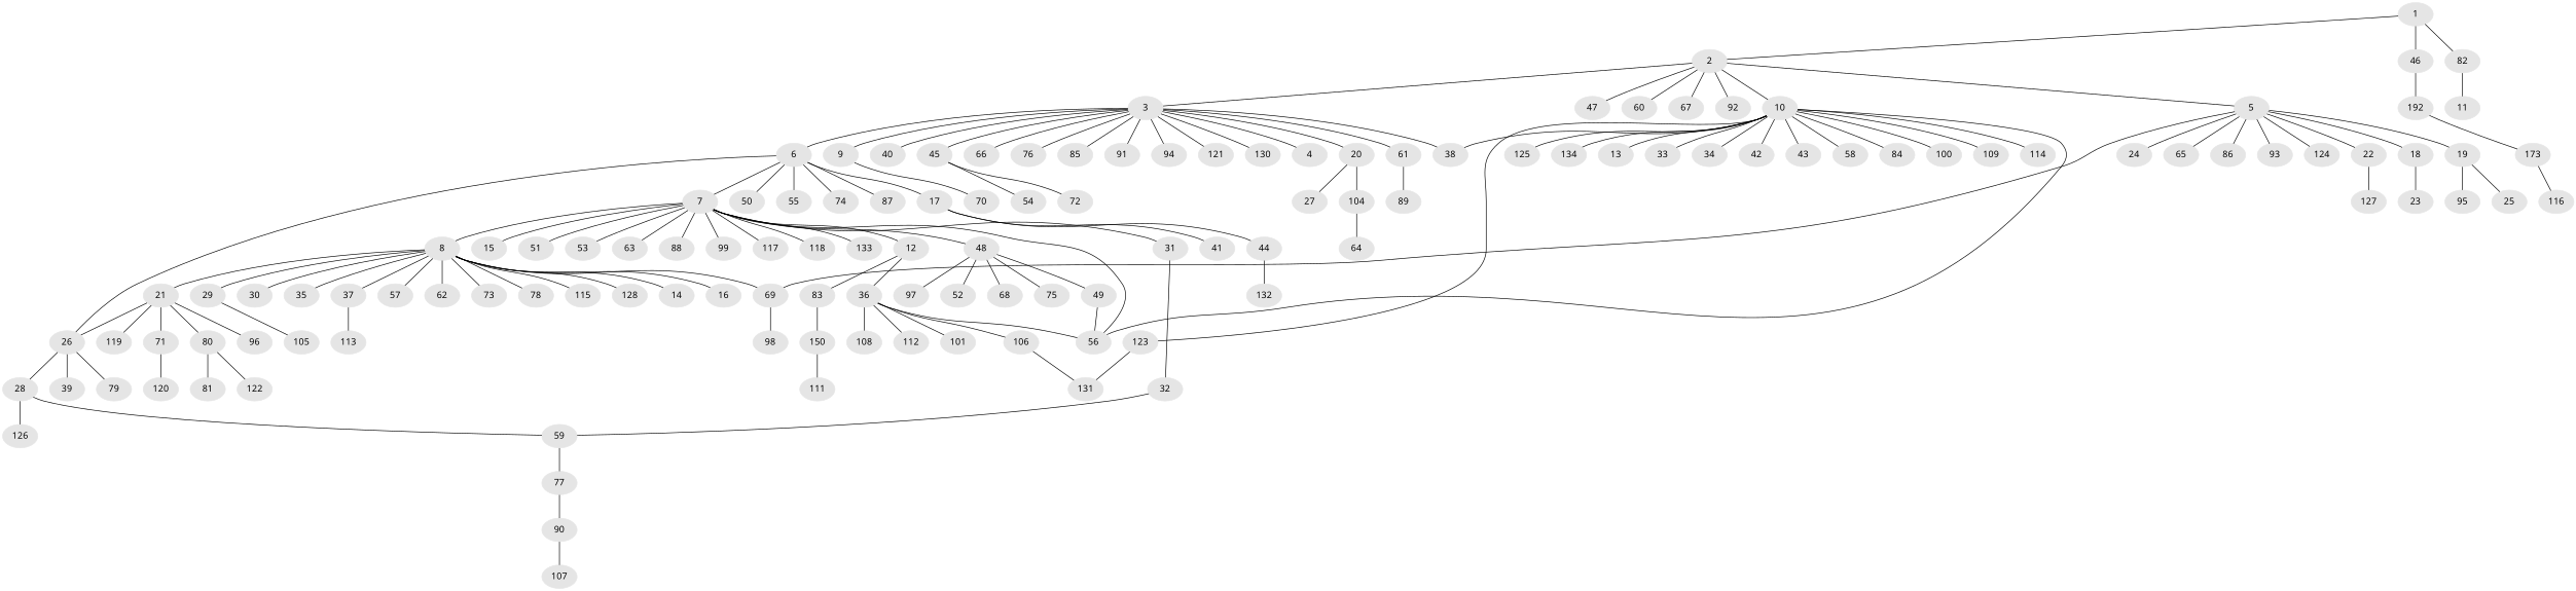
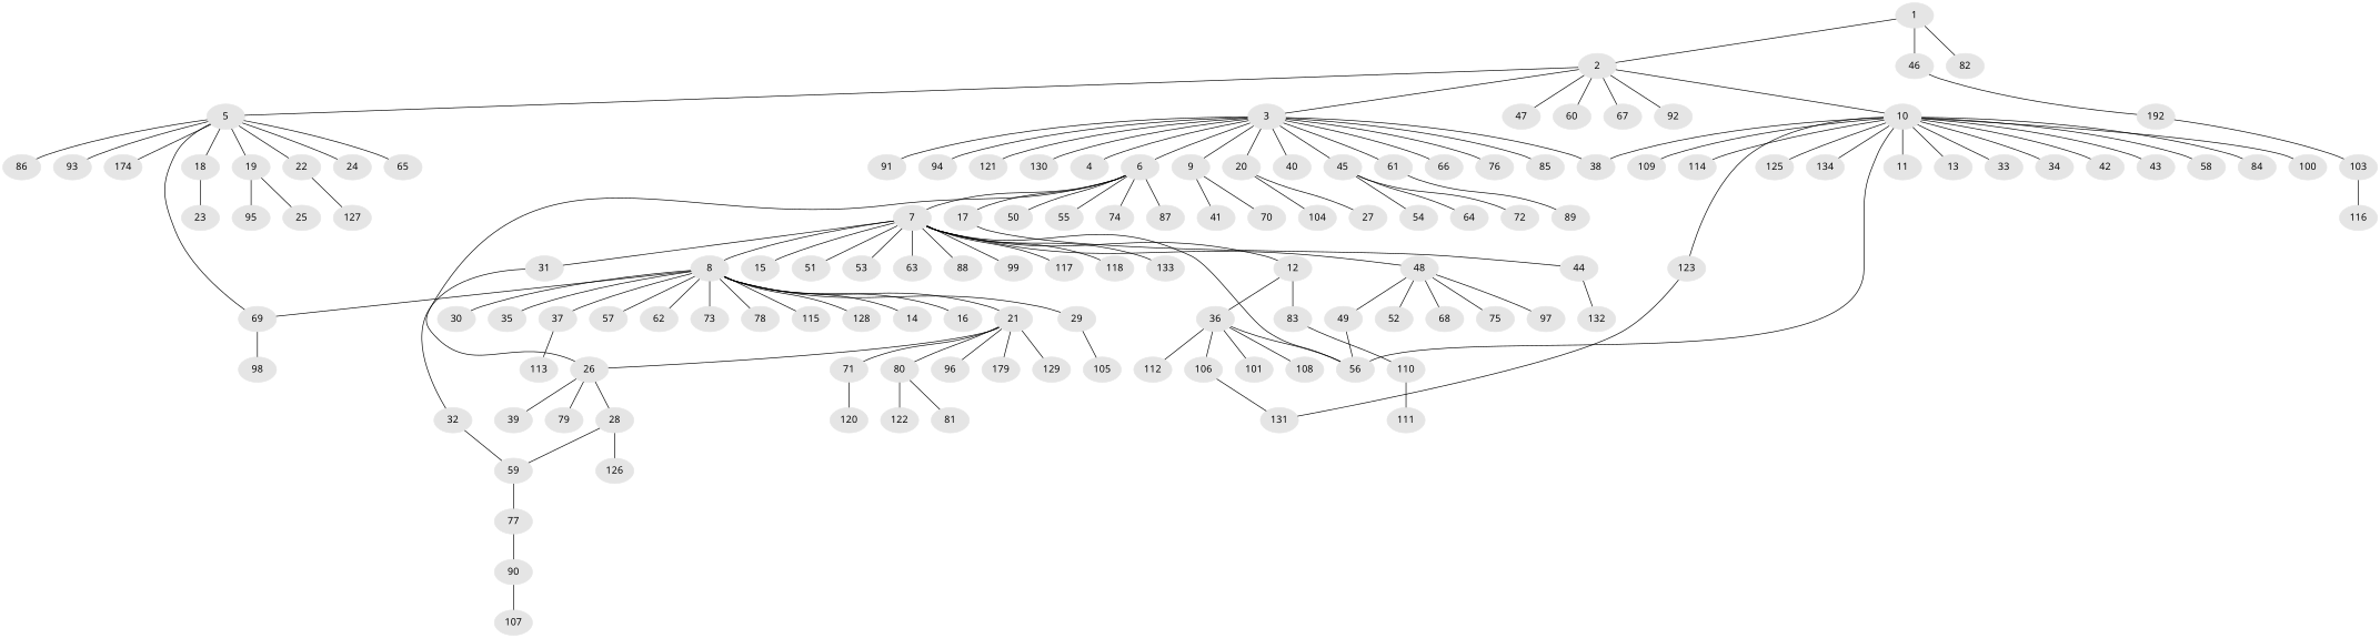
  graph {
    fontname="Noto Sans"
    node [color=gray90 fontname="Noto Sans" style=filled]
    edge [fontname="Noto Sans"]
    1
    2
    46
    82
    3
    5
    10
    47
    60
    67
    92
    n12 [label=192]
    4
    6
    9
    20
    38
    40
    45
    61
    66
    76
    85
    91
    94
    121
    130
    18
    19
    22
    24
    65
    69
    86
    93
-   124
+   124 [label=174]
    56
    11
    13
    33
    34
    42
    43
    58
    84
    100
    109
    114
    123
    125
    134
    7
    17
    26
    50
    55
    74
    87
    70
    27
    104
    54
    64
    72
    89
    23
    25
    95
    127
    98
    8
    12
    15
    31
    48
    51
    53
    63
    88
    99
    117
    118
    133
    41
    44
    28
    39
    79
    14
    16
    21
    29
    30
    35
    37
    57
    62
    73
    78
    115
    128
    36
    83
    32
    49
    52
    68
    75
    97
    71
    80
    96
-   119
+   119 [label=179]
+   129
    105
    113
    131
    101
    106
    108
    112
-   110 [label=150]
+   110
    132
    120
    81
    122
    59
    126
    77
-   103 [label=173]
+   103
    90
    107
    111
    116
    1 -- 2
    1 -- 46
    1 -- 82
    2 -- 3
    2 -- 5
    2 -- 10
    2 -- 47
    2 -- 60
    2 -- 67
    2 -- 92
    46 -- n12
    3 -- 4
    3 -- 6
    3 -- 9
    3 -- 20
    3 -- 38
    3 -- 40
    3 -- 45
    3 -- 61
    3 -- 66
    3 -- 76
    3 -- 85
    3 -- 91
    3 -- 94
    3 -- 121
    3 -- 130
    5 -- 18
    5 -- 19
    5 -- 22
    5 -- 24
    5 -- 65
    5 -- 69
    5 -- 86
    5 -- 93
    5 -- 124
    10 -- 38
    10 -- 56
-   82 -- 11
+   10 -- 11
    10 -- 13
    10 -- 33
    10 -- 34
    10 -- 42
    10 -- 43
    10 -- 58
    10 -- 84
    10 -- 100
    10 -- 109
    10 -- 114
    10 -- 123
    10 -- 125
    10 -- 134
    n12 -- 103
    6 -- 7
    6 -- 17
    6 -- 26
    6 -- 50
    6 -- 55
    6 -- 74
    6 -- 87
    9 -- 70
    20 -- 27
    20 -- 104
    45 -- 54
-   104 -- 64
+   45 -- 64
    45 -- 72
    61 -- 89
    18 -- 23
    19 -- 25
    19 -- 95
    22 -- 127
    69 -- 98
    123 -- 131
    7 -- 56
    7 -- 8
    7 -- 12
    7 -- 15
    7 -- 31
    7 -- 48
    7 -- 51
    7 -- 53
    7 -- 63
    7 -- 88
    7 -- 99
    7 -- 117
    7 -- 118
    7 -- 133
-   17 -- 41
+   9 -- 41
    17 -- 44
    26 -- 28
    26 -- 39
    26 -- 79
    8 -- 69
    8 -- 14
    8 -- 16
    8 -- 21
    8 -- 29
    8 -- 30
    8 -- 35
    8 -- 37
    8 -- 57
    8 -- 62
    8 -- 73
    8 -- 78
    8 -- 115
    8 -- 128
    12 -- 36
    12 -- 83
    31 -- 32
    48 -- 49
    48 -- 52
    48 -- 68
    48 -- 75
    48 -- 97
    44 -- 132
    28 -- 59
    28 -- 126
    21 -- 26
    21 -- 71
    21 -- 80
    21 -- 96
    21 -- 119
+   21 -- 129
    29 -- 105
    37 -- 113
    36 -- 56
    36 -- 101
    36 -- 106
    36 -- 108
    36 -- 112
    83 -- 110
    32 -- 59
    49 -- 56
    71 -- 120
    80 -- 81
    80 -- 122
    106 -- 131
    110 -- 111
    59 -- 77
    77 -- 90
    103 -- 116
    90 -- 107
  }
